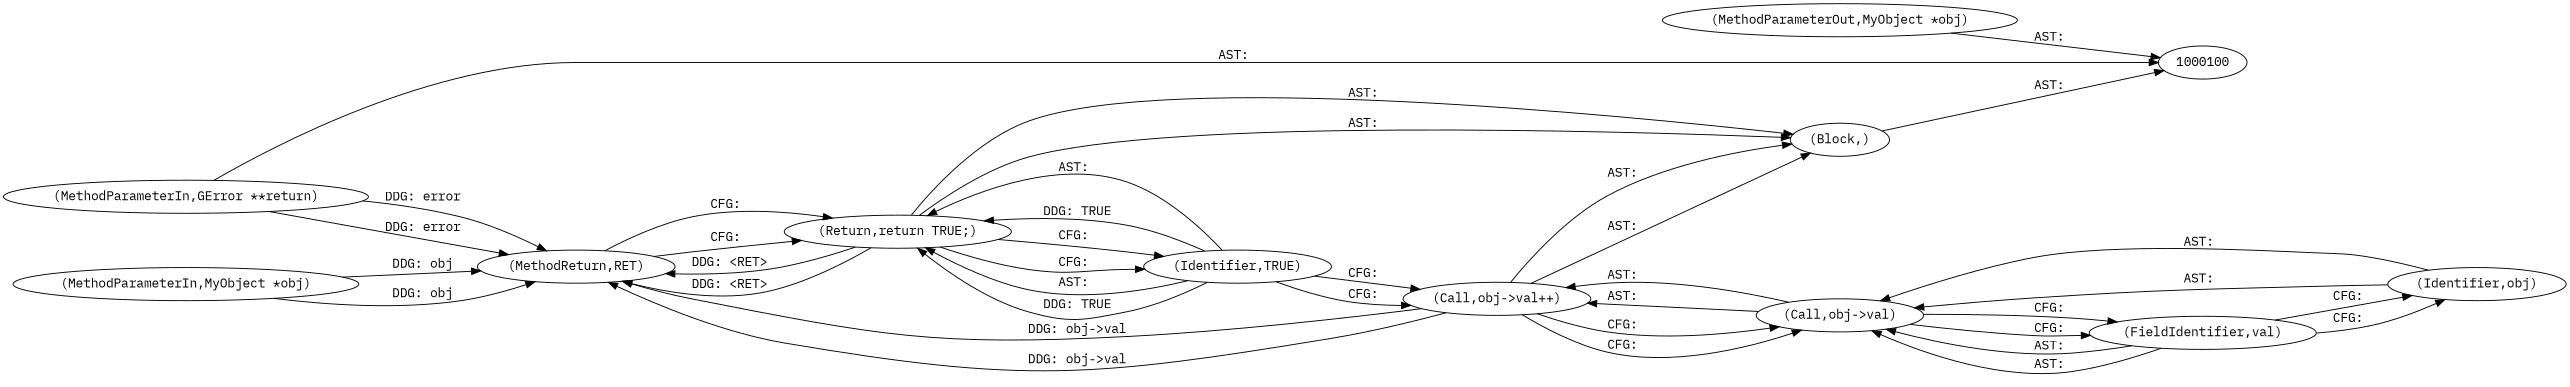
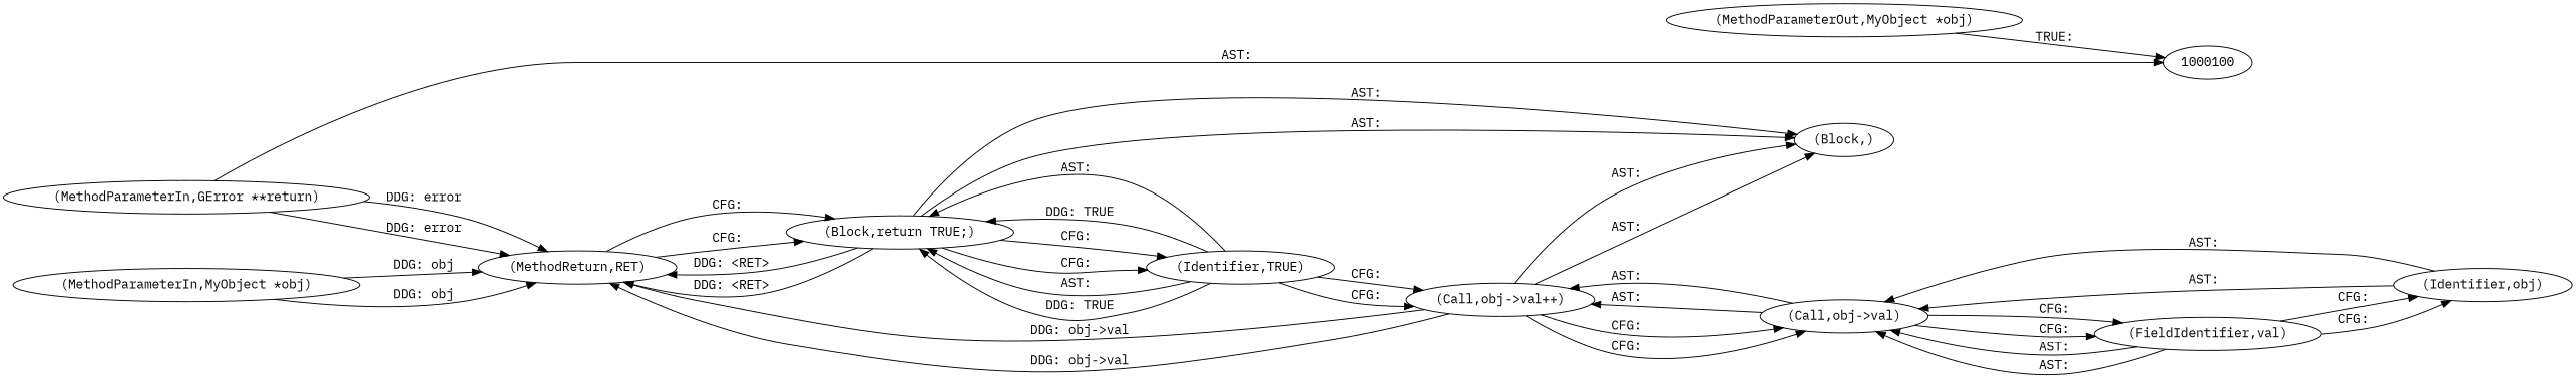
  digraph {
    fontname="IBM Plex Mono"
    rankdir=LR
    node [fontname="IBM Plex Mono"]
    edge [fontname="IBM Plex Mono"]
    n1 [label="(MethodReturn,RET)"]
-   n2 [label="(Return,return TRUE;)"]
+   n2 [label="(Block,return TRUE;)"]
    n3 [label="(Block,)"]
    n4 [label="(Identifier,TRUE)"]
    n5 [label="(MethodParameterIn,MyObject *obj)"]
    n6 [label="(MethodParameterOut,MyObject *obj)"]
    1000100
    n8 [label="(MethodParameterIn,GError **return)"]
    n9 [label="(Call,obj->val++)"]
    n10 [label="(Call,obj->val)"]
    n11 [label="(FieldIdentifier,val)"]
    n12 [label="(Identifier,obj)"]
    n1 -> n2 [label="CFG: "]
    n1 -> n2 [label="CFG: "]
    n2 -> n1 [label="DDG: <RET>"]
    n2 -> n1 [label="DDG: <RET>"]
    n2 -> n3 [label="AST: "]
    n2 -> n3 [label="AST: "]
    n2 -> n4 [label="CFG: "]
    n2 -> n4 [label="CFG: "]
-   n3 -> 1000100 [label="AST: "]
    n4 -> n2 [label="AST: "]
    n4 -> n2 [label="DDG: TRUE"]
    n4 -> n2 [label="AST: "]
    n4 -> n2 [label="DDG: TRUE"]
    n4 -> n9 [label="CFG: "]
    n4 -> n9 [label="CFG: "]
    n5 -> n1 [label="DDG: obj"]
    n5 -> n1 [label="DDG: obj"]
-   n6 -> 1000100 [label="AST: "]
+   n6 -> 1000100 [label="TRUE: "]
    n8 -> n1 [label="DDG: error"]
    n8 -> n1 [label="DDG: error"]
    n8 -> 1000100 [label="AST: "]
    n9 -> n1 [label="DDG: obj->val"]
    n9 -> n1 [label="DDG: obj->val"]
    n9 -> n3 [label="AST: "]
    n9 -> n3 [label="AST: "]
    n9 -> n10 [label="CFG: "]
    n9 -> n10 [label="CFG: "]
    n10 -> n9 [label="AST: "]
    n10 -> n9 [label="AST: "]
    n10 -> n11 [label="CFG: "]
    n10 -> n11 [label="CFG: "]
    n11 -> n10 [label="AST: "]
    n11 -> n10 [label="AST: "]
    n11 -> n12 [label="CFG: "]
    n11 -> n12 [label="CFG: "]
    n12 -> n10 [label="AST: "]
    n12 -> n10 [label="AST: "]
  }
